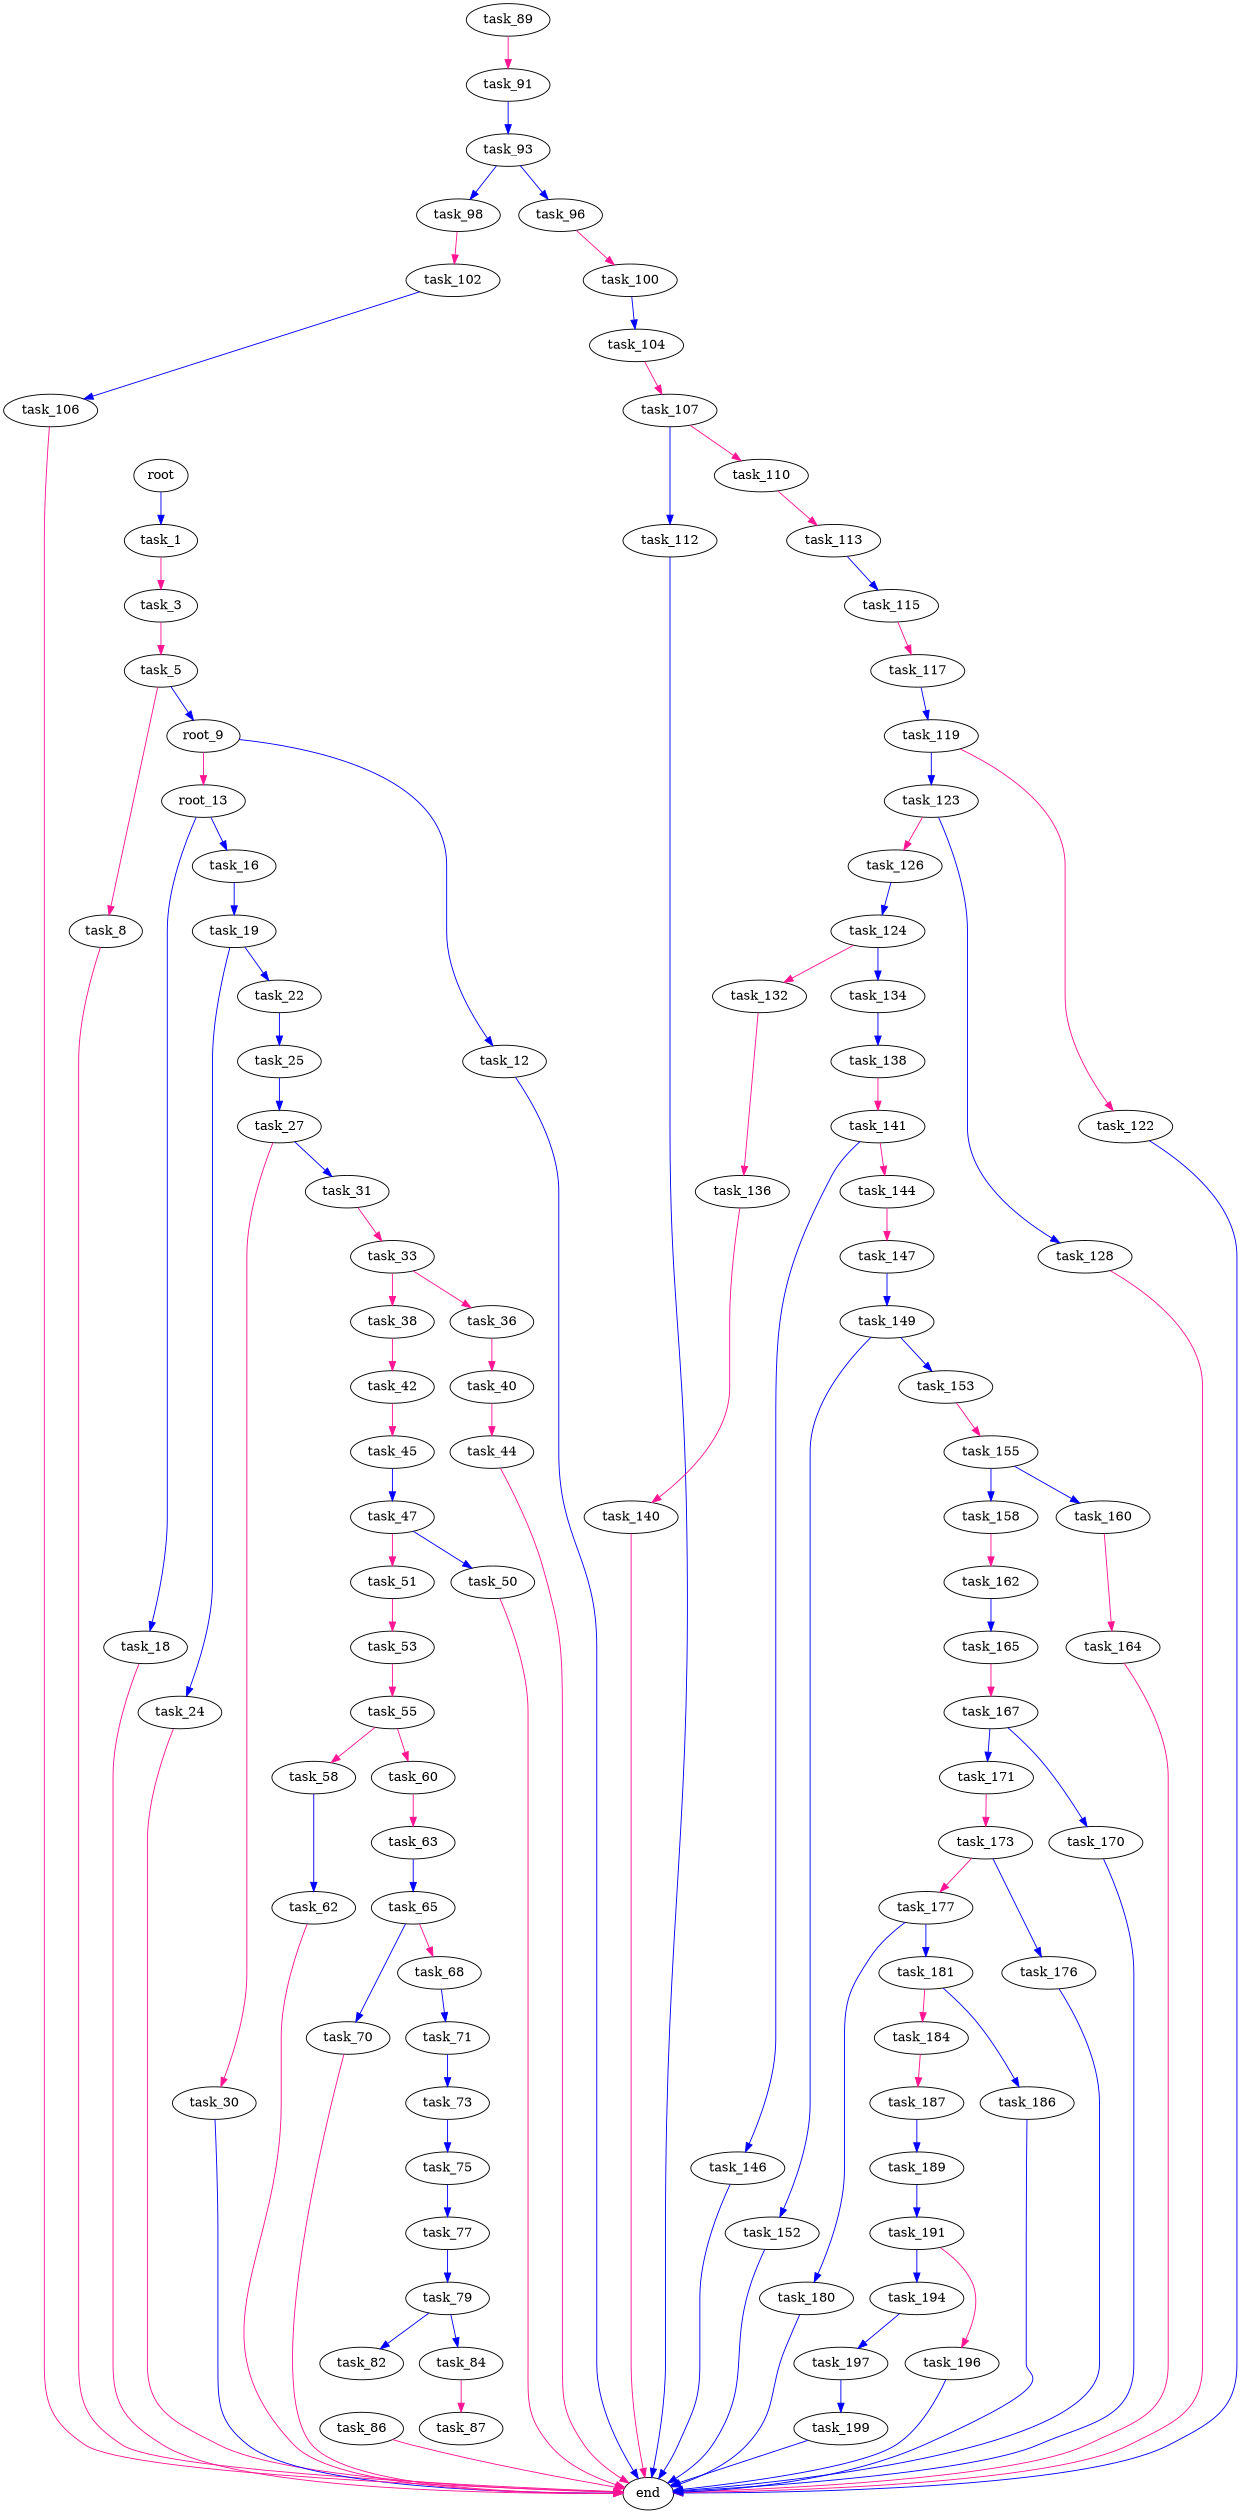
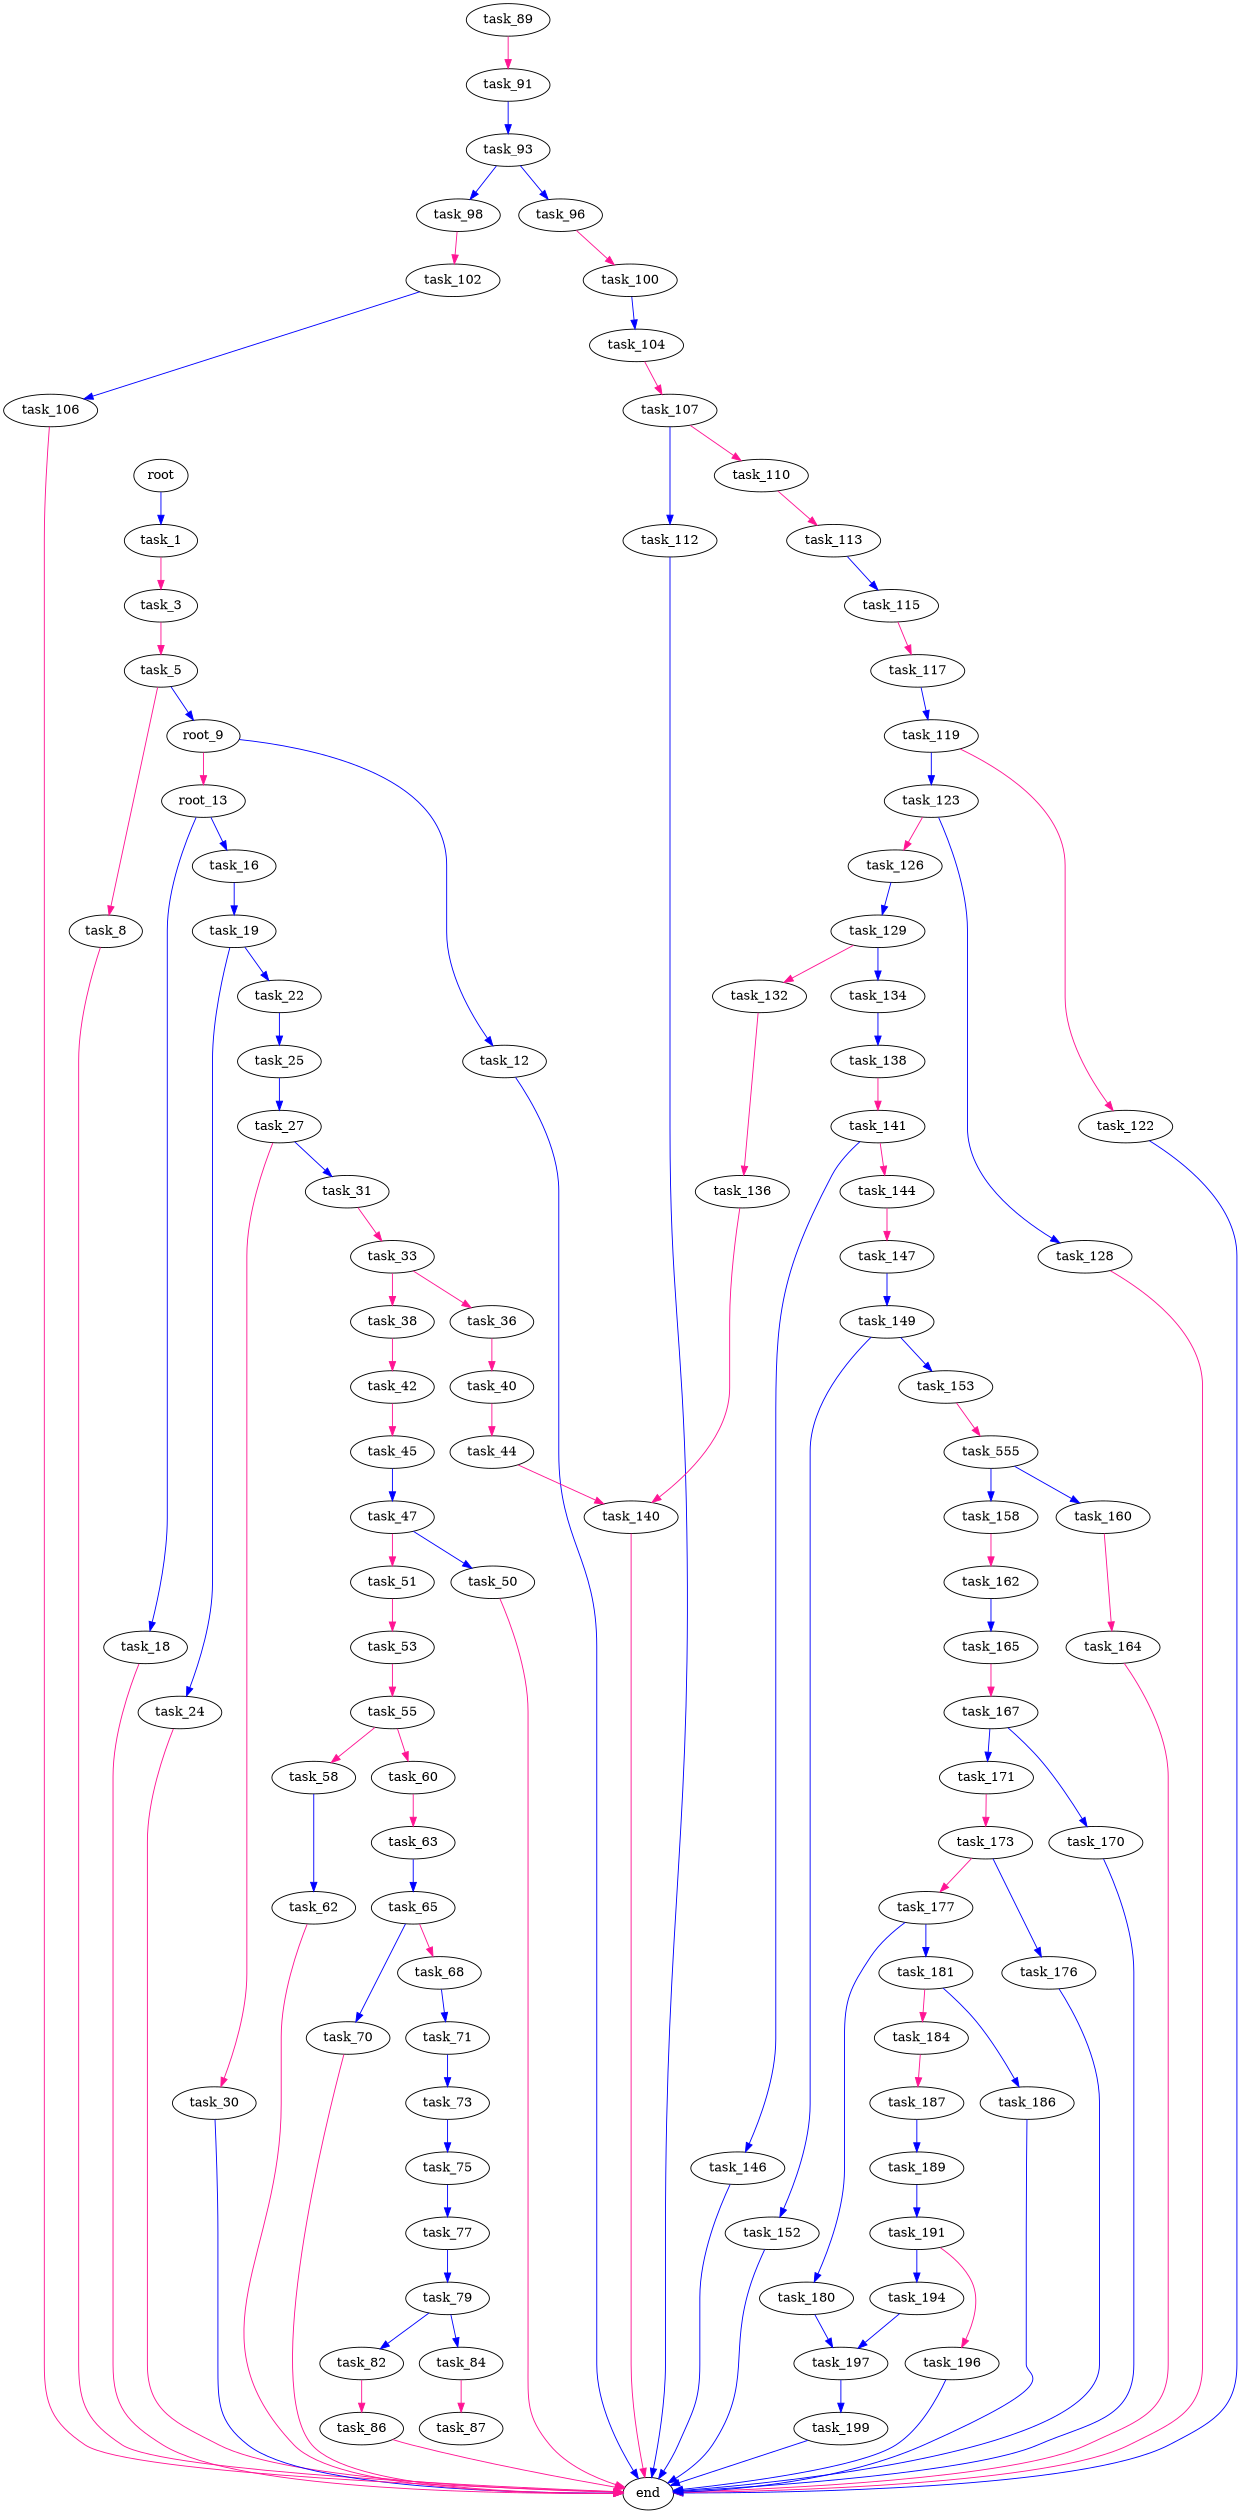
  digraph {
    edge [color=blue]
    root
    task_1
    task_3
    task_5
    task_8
    n6 [label=root_9]
    end
    task_12
    n9 [label=root_13]
    task_16
    task_18
    task_19
    task_22
    task_24
    task_25
    task_27
    task_30
    task_31
    task_33
    task_36
    task_38
    task_40
    task_42
    task_44
    task_45
    task_47
    task_50
    task_51
    task_53
    task_55
    task_58
    task_60
    task_62
    task_63
    task_65
    task_68
    task_70
    task_71
    task_73
    task_75
    task_77
    task_79
    task_82
    task_84
    task_86
    task_87
    task_89
    task_91
    task_93
    task_96
    task_98
    task_100
    task_102
    task_104
    task_106
    task_107
    task_110
    task_112
    task_113
    task_115
    task_117
    task_119
    task_122
    task_123
    task_126
    task_128
-   task_129 [label=task_124]
+   task_129
    task_132
    task_134
    task_136
    task_138
    task_140
    task_141
    task_144
    task_146
    task_147
    task_149
    task_152
    task_153
-   task_155
+   task_155 [label=task_555]
    task_158
    task_160
    task_162
    task_164
    task_165
    task_167
    task_170
    task_171
    task_173
    task_176
    task_177
    task_180
    task_181
    task_184
    task_186
    task_187
    task_189
    task_191
    task_194
    task_196
    task_197
    task_199
    root -> task_1
    task_1 -> task_3 [color=deeppink]
    task_3 -> task_5 [color=deeppink]
    task_5 -> task_8 [color=deeppink]
    task_5 -> n6
    task_8 -> end [color=deeppink]
    n6 -> task_12
    n6 -> n9 [color=deeppink]
    task_12 -> end
    n9 -> task_16
    n9 -> task_18
    task_16 -> task_19
    task_18 -> end [color=deeppink]
    task_19 -> task_22
    task_19 -> task_24
    task_22 -> task_25
    task_24 -> end [color=deeppink]
    task_25 -> task_27
    task_27 -> task_30 [color=deeppink]
    task_27 -> task_31
    task_30 -> end
    task_31 -> task_33 [color=deeppink]
    task_33 -> task_36 [color=deeppink]
    task_33 -> task_38 [color=deeppink]
    task_36 -> task_40 [color=deeppink]
    task_38 -> task_42 [color=deeppink]
    task_40 -> task_44 [color=deeppink]
    task_42 -> task_45 [color=deeppink]
-   task_44 -> end [color=deeppink]
+   task_44 -> task_140 [color=deeppink]
    task_45 -> task_47
    task_47 -> task_50
    task_47 -> task_51 [color=deeppink]
    task_50 -> end [color=deeppink]
    task_51 -> task_53 [color=deeppink]
    task_53 -> task_55 [color=deeppink]
    task_55 -> task_58 [color=deeppink]
    task_55 -> task_60 [color=deeppink]
    task_58 -> task_62
    task_60 -> task_63 [color=deeppink]
    task_62 -> end [color=deeppink]
    task_63 -> task_65
    task_65 -> task_68 [color=deeppink]
    task_65 -> task_70
    task_68 -> task_71
    task_70 -> end [color=deeppink]
    task_71 -> task_73
    task_73 -> task_75
    task_75 -> task_77
    task_77 -> task_79
    task_79 -> task_82
    task_79 -> task_84
+   task_82 -> task_86 [color=deeppink]
    task_84 -> task_87 [color=deeppink]
    task_86 -> end [color=deeppink]
    task_89 -> task_91 [color=deeppink]
    task_91 -> task_93
    task_93 -> task_96
    task_93 -> task_98
    task_96 -> task_100 [color=deeppink]
    task_98 -> task_102 [color=deeppink]
    task_100 -> task_104
    task_102 -> task_106
    task_104 -> task_107 [color=deeppink]
    task_106 -> end [color=deeppink]
    task_107 -> task_110 [color=deeppink]
    task_107 -> task_112
    task_110 -> task_113 [color=deeppink]
    task_112 -> end
    task_113 -> task_115
    task_115 -> task_117 [color=deeppink]
    task_117 -> task_119
    task_119 -> task_122 [color=deeppink]
    task_119 -> task_123
    task_122 -> end
    task_123 -> task_126 [color=deeppink]
    task_123 -> task_128
    task_126 -> task_129
    task_128 -> end [color=deeppink]
    task_129 -> task_132 [color=deeppink]
    task_129 -> task_134
    task_132 -> task_136 [color=deeppink]
    task_134 -> task_138
    task_136 -> task_140 [color=deeppink]
    task_138 -> task_141 [color=deeppink]
    task_140 -> end [color=deeppink]
    task_141 -> task_144 [color=deeppink]
    task_141 -> task_146
    task_144 -> task_147 [color=deeppink]
    task_146 -> end
    task_147 -> task_149
    task_149 -> task_152
    task_149 -> task_153
    task_152 -> end
    task_153 -> task_155 [color=deeppink]
    task_155 -> task_158
    task_155 -> task_160
    task_158 -> task_162 [color=deeppink]
    task_160 -> task_164 [color=deeppink]
    task_162 -> task_165
    task_164 -> end [color=deeppink]
    task_165 -> task_167 [color=deeppink]
    task_167 -> task_170
    task_167 -> task_171
    task_170 -> end
    task_171 -> task_173 [color=deeppink]
    task_173 -> task_176
    task_173 -> task_177 [color=deeppink]
    task_176 -> end
    task_177 -> task_180
    task_177 -> task_181
-   task_180 -> end
+   task_180 -> task_197
    task_181 -> task_184 [color=deeppink]
    task_181 -> task_186
    task_184 -> task_187 [color=deeppink]
    task_186 -> end
    task_187 -> task_189
    task_189 -> task_191
    task_191 -> task_194
    task_191 -> task_196 [color=deeppink]
    task_194 -> task_197
    task_196 -> end
    task_197 -> task_199
    task_199 -> end
  }
